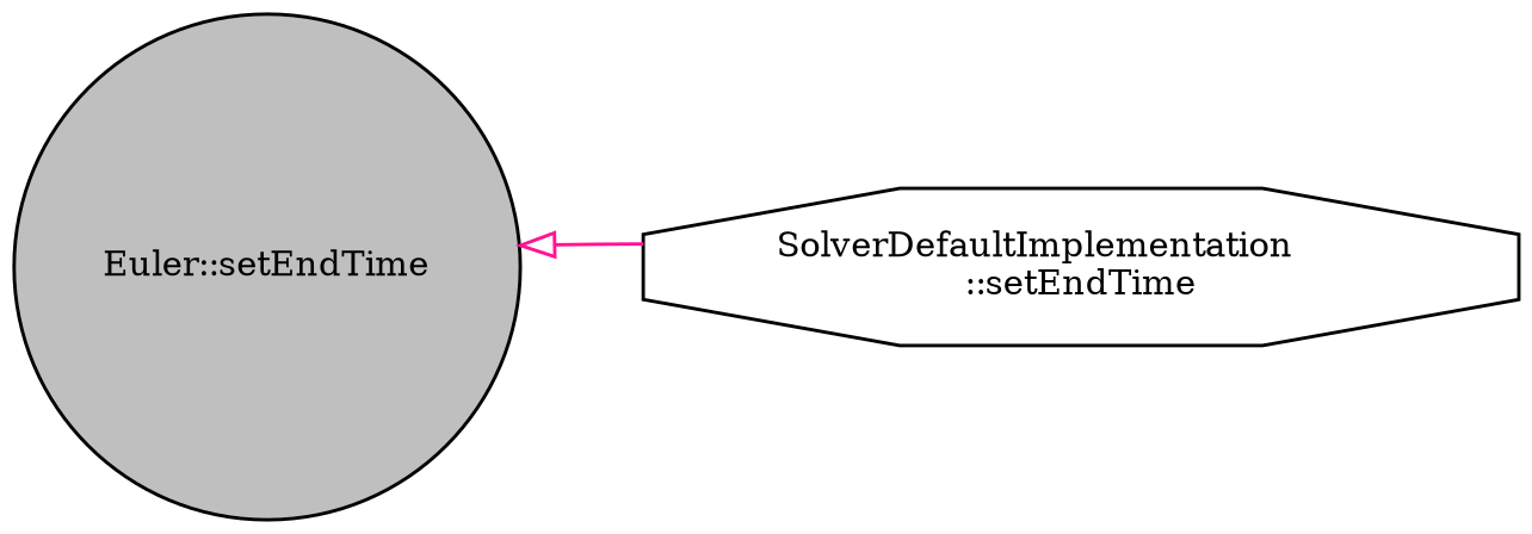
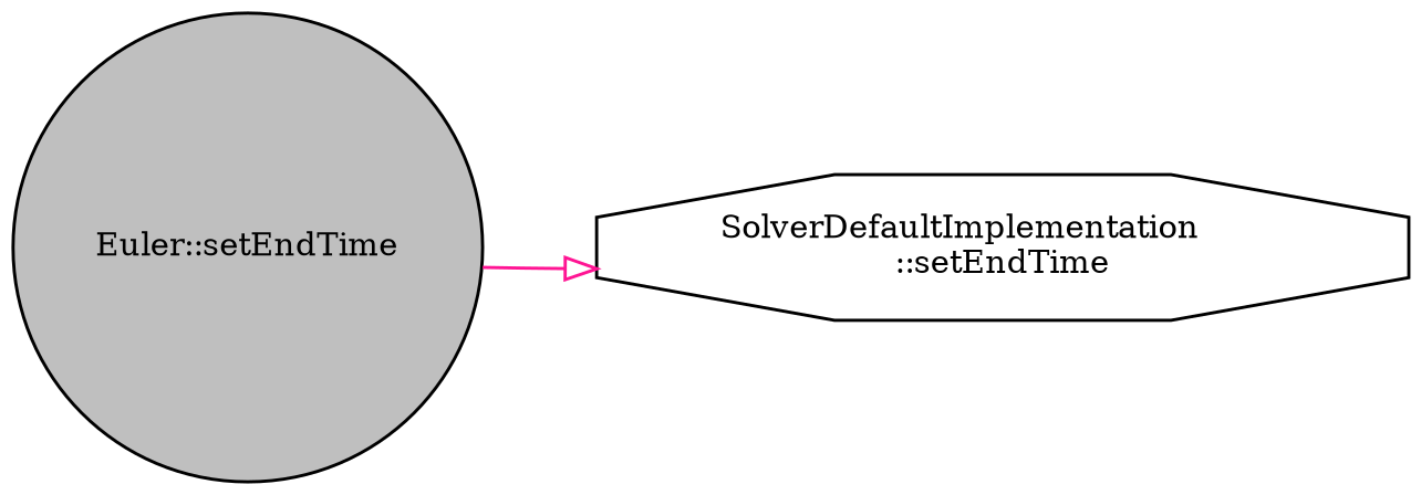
  digraph {
    rankdir=LR
    fontname="DejaVu Serif"
    node [color=black fontname="DejaVu Serif" fontsize=10 style=filled]
    n1 [fillcolor=grey75 fontcolor=black height=0.2 label="Euler::setEndTime" shape=circle width=0.4]
    n2 [fillcolor=white height=0.2 label="SolverDefaultImplementation\l::setEndTime" shape=octagon width=0.4]
-   n2 -> n1 [color=deeppink fontname="DejaVu Serif" fontsize=10 labelfontname=Helvetica labelfontsize=10 style=solid arrowhead=onormal]
+   n1 -> n2 [color=deeppink fontname="DejaVu Serif" fontsize=10 labelfontname=Helvetica labelfontsize=10 style=solid arrowhead=onormal]
  }
